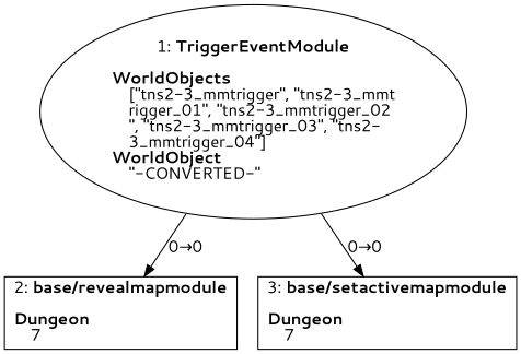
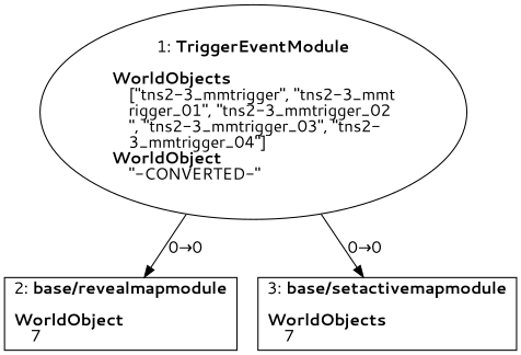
  digraph {
    fontname="Segoe UI"
    splines=spline
    node [fontname="Segoe UI" shape=box]
    edge [fontname="Segoe UI"]
    n1 [label=<1: <b>TriggerEventModule</b><br/><br/><b>WorldObjects</b><br align="left"/>    [&quot;tns2-3_mmtrigger&quot;, &quot;tns2-3_mmt<br align="left"/>    rigger_01&quot;, &quot;tns2-3_mmtrigger_02<br align="left"/>    &quot;, &quot;tns2-3_mmtrigger_03&quot;, &quot;tns2-<br align="left"/>    3_mmtrigger_04&quot;]<br align="left"/><b>WorldObject</b><br align="left"/>    &quot;-CONVERTED-&quot;<br align="left"/>> shape=oval]
-   n2 [label=<2: <b>base/revealmapmodule</b><br/><br/><b>Dungeon</b><br align="left"/>    7<br align="left"/>>]
-   n3 [label=<3: <b>base/setactivemapmodule</b><br/><br/><b>Dungeon</b><br align="left"/>    7<br align="left"/>>]
+   n2 [label=<2: <b>base/revealmapmodule</b><br/><br/><b>WorldObject</b><br align="left"/>    7<br align="left"/>>]
+   n3 [label=<3: <b>base/setactivemapmodule</b><br/><br/><b>WorldObjects</b><br align="left"/>    7<br align="left"/>>]
    n1 -> n2 [label="0→0"]
    n1 -> n3 [label="0→0"]
  }
